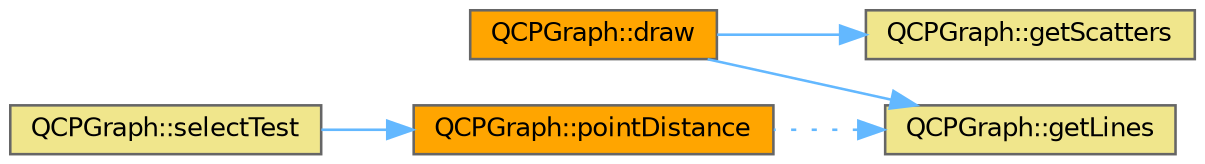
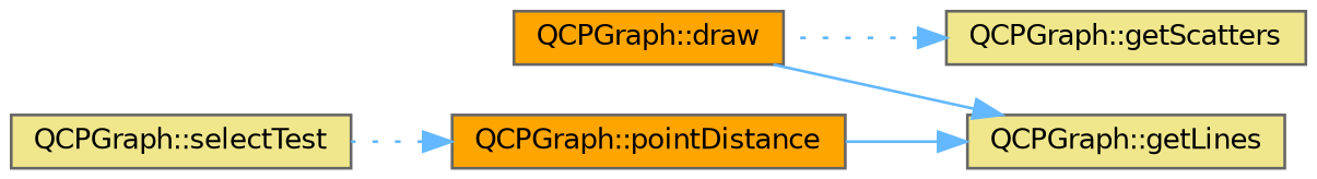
  digraph {
    rankdir=RL
    node [color=grey40 fillcolor=khaki fontname=Helvetica fontsize=10 shape=box style=filled]
    edge [color=steelblue1 dir=back fontname=Helvetica fontsize=10 labelfontname=Helvetica labelfontsize=10 style=solid]
    n1 [height=0.2 label="QCPGraph::getLines" width=0.4]
    n2 [fillcolor=orange height=0.2 label="QCPGraph::draw" width=0.4]
    n3 [fillcolor=orange height=0.2 label="QCPGraph::pointDistance" width=0.4]
    n4 [height=0.2 label="QCPGraph::getScatters" width=0.4]
    n5 [height=0.2 label="QCPGraph::selectTest" width=0.4]
    n1 -> n2
-   n1 -> n3 [style=dotted]
-   n3 -> n5
-   n4 -> n2
+   n1 -> n3
+   n3 -> n5 [style=dotted]
+   n4 -> n2 [style=dotted]
  }
